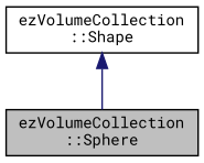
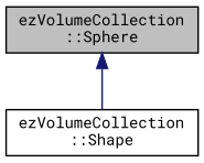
  digraph {
    fontname="Roboto Mono"
    node [color=black fontname="Roboto Mono" fontsize=10 shape=record style=filled]
    n1 [fillcolor=grey75 fontcolor=black height=0.2 label="ezVolumeCollection\l::Sphere" width=0.4]
    n2 [fillcolor=white height=0.2 label="ezVolumeCollection\l::Shape" width=0.4]
-   n2 -> n1 [color=midnightblue dir=back fontname="Roboto Mono" fontsize=10 labelfontname=Helvetica labelfontsize=10 style=solid]
+   n1 -> n2 [color=midnightblue dir=back fontname="Roboto Mono" fontsize=10 labelfontname=Helvetica labelfontsize=10 style=solid]
  }
